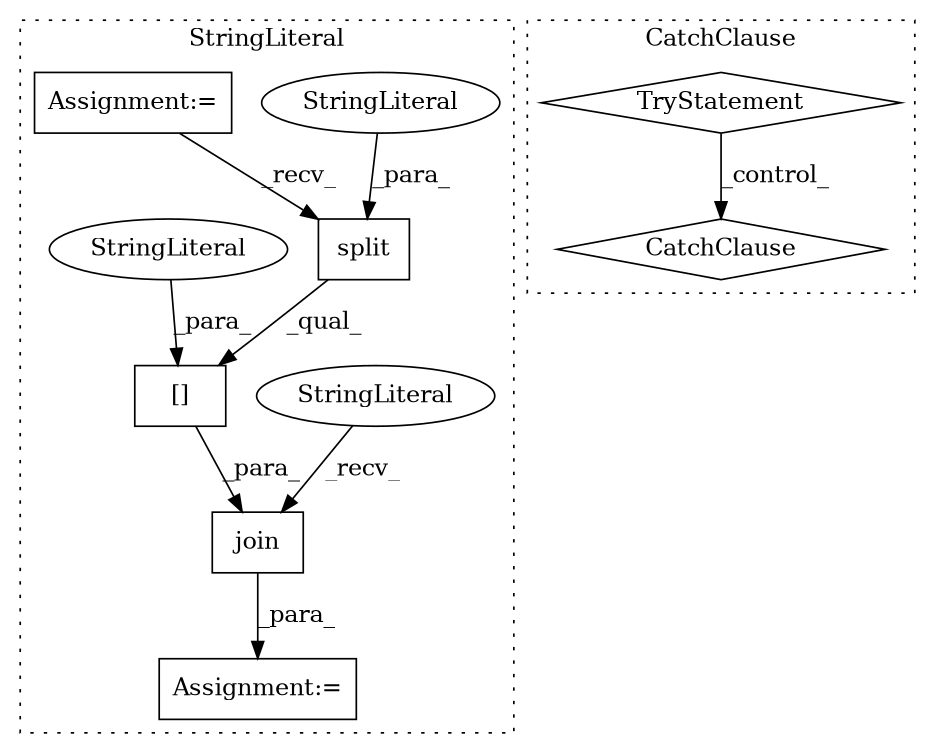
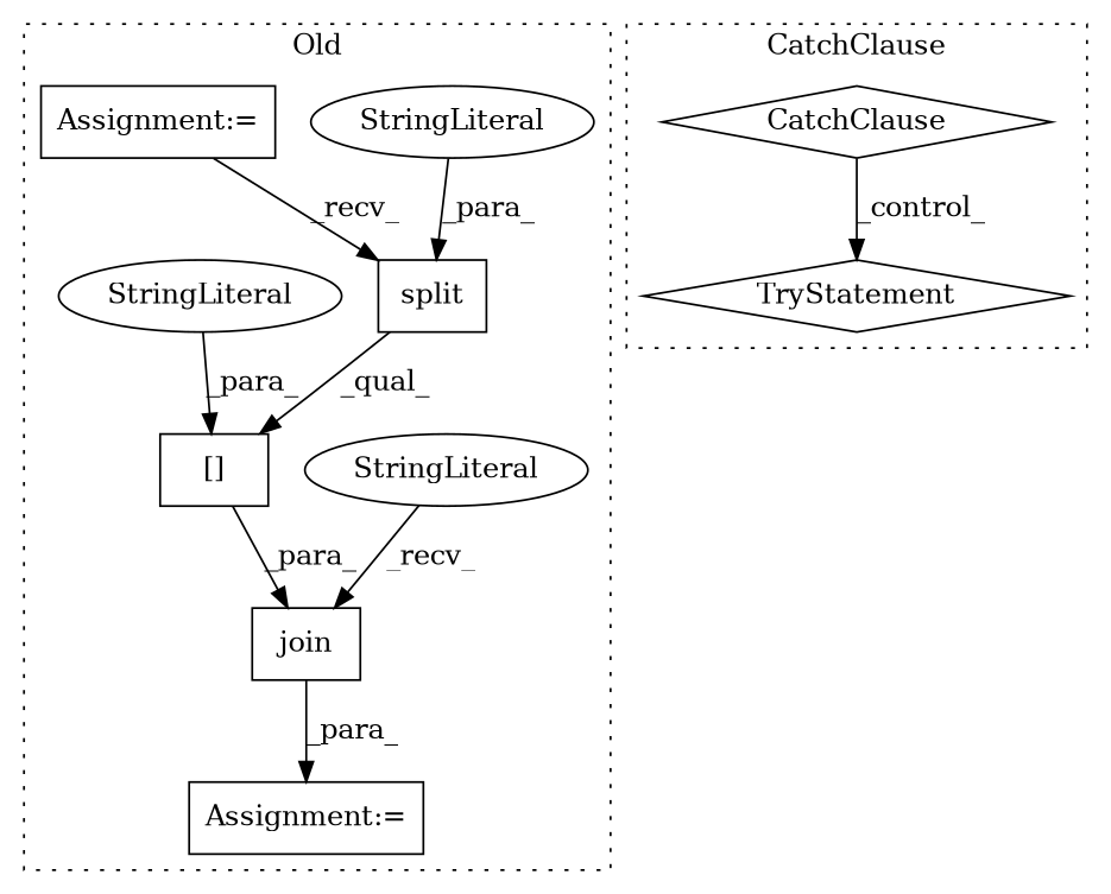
  digraph {
    node [a=45 l=4 shape=box]
    n1 [a=32 l="6,1" label=split s="1426,1436"]
    n2 [label=StringLiteral s=1432 shape=ellipse]
    n3 [a=7 l=1 label="Assignment:=" s=1408]
    n4 [a=7 l=1 label="Assignment:=" s=1360]
    n5 [a=2 l="19,1" label="[]" s="1419,1455"]
    n6 [a=32 l="5,1" label=join s="1414,1456"]
    n7 [label=StringLiteral s=1409 shape=ellipse]
    n8 [l=17 label=StringLiteral s=1438 shape=ellipse]
    n9 [a=54 label=TryStatement s=887 shape=diamond]
    n10 [a=12 l="11,2" label=CatchClause s="1003,1035" shape=diamond]
    subgraph cluster_1 {
-     label=StringLiteral
+     label=Old
      style=dotted
      n1
      n2
      n3
      n4
      n5
      n6
      n7
      n8
    }
    subgraph cluster_2 {
      label=CatchClause
      style=dotted
      n9
      n10
    }
    n1 -> n5 [label=_qual_]
    n2 -> n1 [label=_para_]
    n4 -> n1 [label=_recv_]
    n5 -> n6 [label=_para_]
    n6 -> n3 [label=_para_]
    n7 -> n6 [label=_recv_]
    n8 -> n5 [label=_para_]
-   n9 -> n10 [label=_control_]
+   n10 -> n9 [label=_control_]
  }
